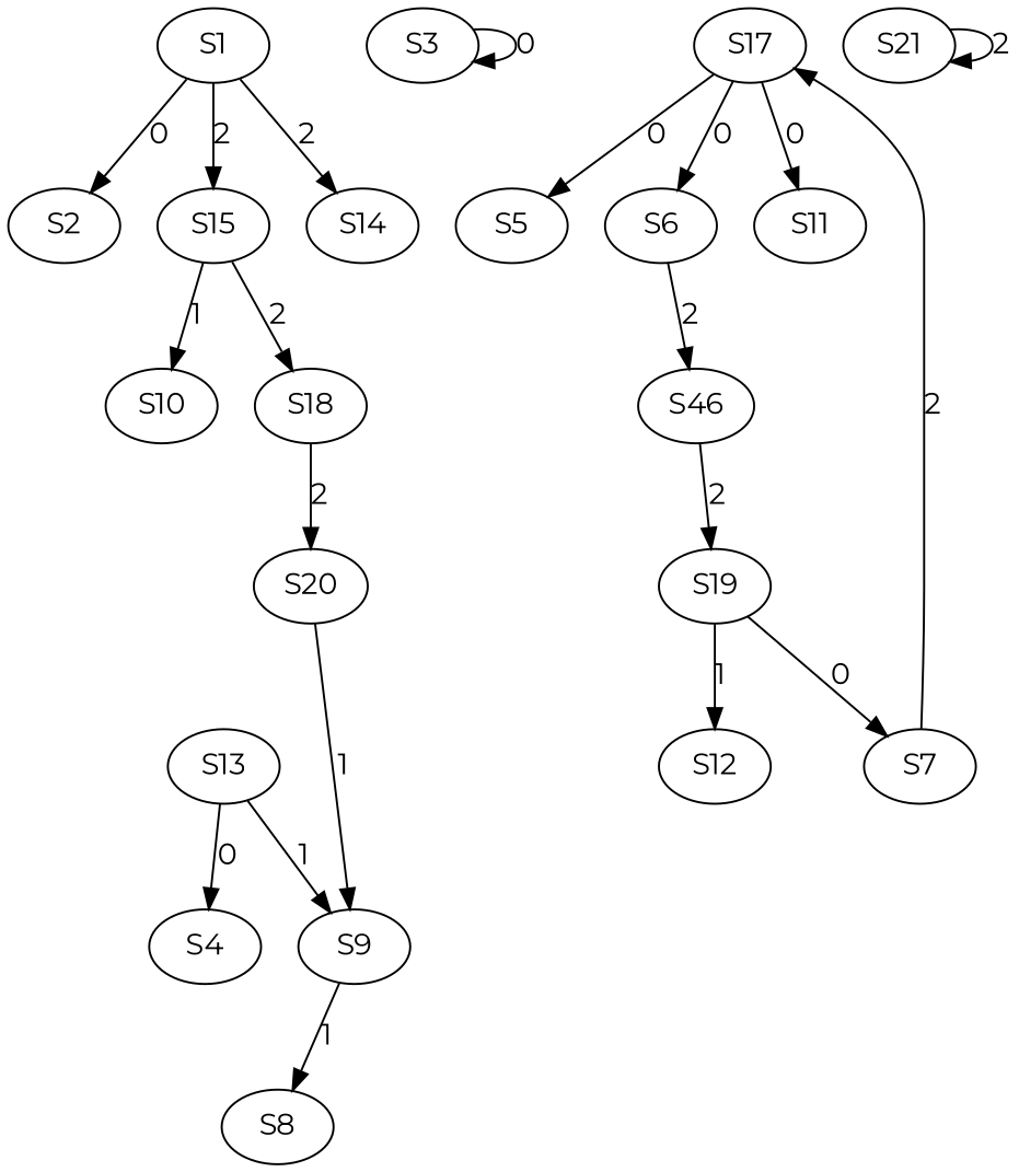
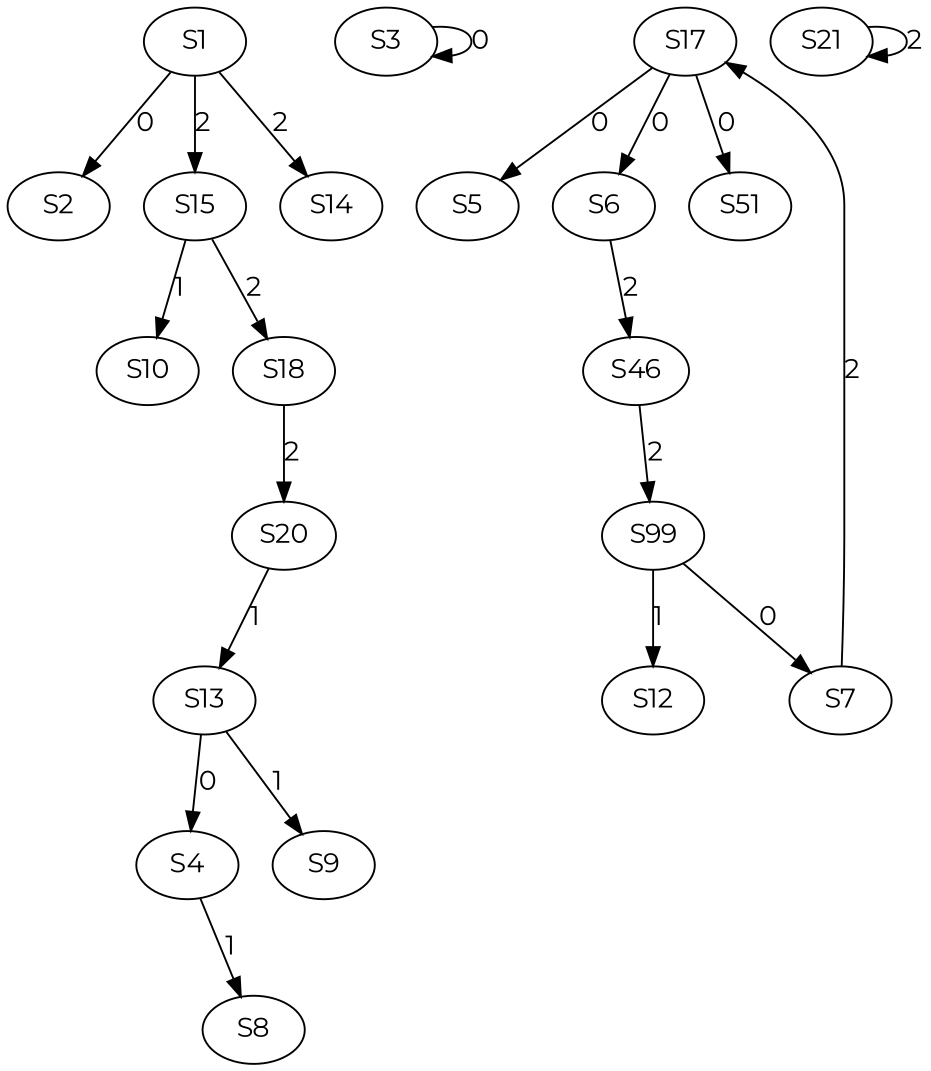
  strict digraph {
    fontname=Montserrat
    node [fontname=Montserrat]
    edge [fontname=Montserrat]
    S1
    S2
    S15
    S14
    S10
    S18
    S3
    S13
    S4
    S9
    S8
    S17
    S5
    S6
-   S11
+   S11 [label=S51]
    n16 [label=S46]
-   S19
+   S19 [label=S99]
    S7
    S12
    S20
    S21
    S1 -> S2 [label=0]
    S1 -> S15 [label=2]
    S1 -> S14 [label=2]
    S15 -> S10 [label=1]
    S15 -> S18 [label=2]
    S18 -> S20 [label=2]
    S3 -> S3 [label=0]
    S13 -> S4 [label=0]
    S13 -> S9 [label=1]
-   S9 -> S8 [label=1]
+   S4 -> S8 [label=1]
    S17 -> S5 [label=0]
    S17 -> S6 [label=0]
    S17 -> S11 [label=0]
    S6 -> n16 [label=2]
    n16 -> S19 [label=2]
    S19 -> S7 [label=0]
    S19 -> S12 [label=1]
    S7 -> S17 [label=2]
-   S20 -> S9 [label=1]
+   S20 -> S13 [label=1]
    S21 -> S21 [label=2]
  }
